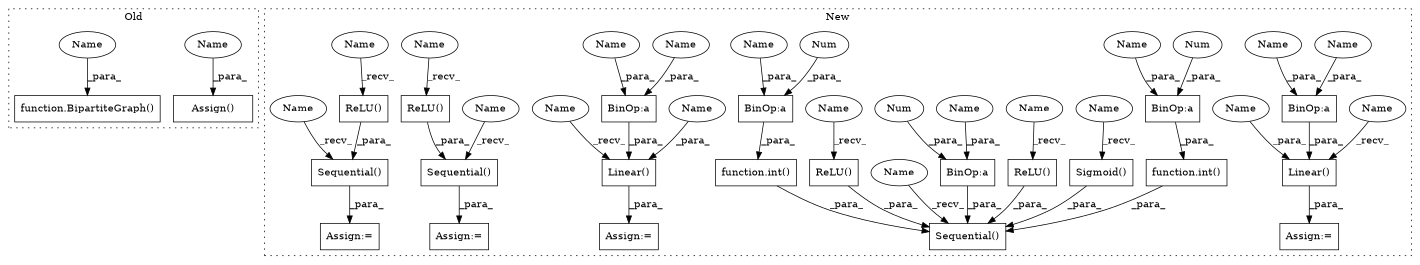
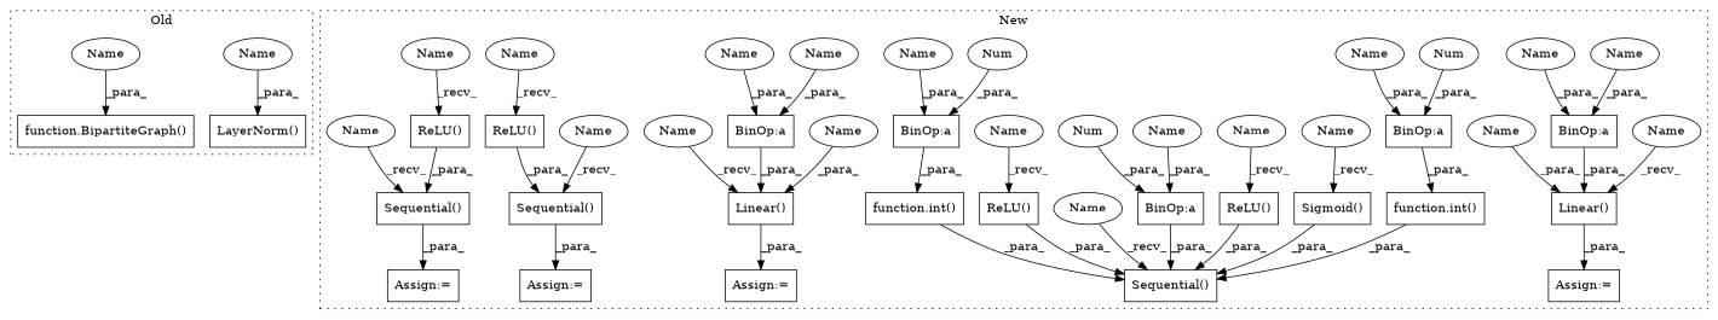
  digraph {
    node [a=87 l=2 s=2326 shape=ellipse]
-   n1 [a=75 l="13,1" label="Assign()" s="4745,4776" shape=box]
+   n1 [a=75 l="13,1" label="LayerNorm()" s="4745,4776" shape=box]
    n2 [a=75 l="28,10" label="function.BipartiteGraph()" s="5145,5246" shape=box]
    n3 [l=18 label=Name s=4758]
    n4 [l=18 label=Name s=5173]
    n5 [a=75 l="27,10" label="Sequential()" s="2061,2338" shape=box]
    n6 [a=75 l="23,34" label="Linear()" s="2714,2809" shape=box]
    n7 [a=68 l=3 label="Assign:=" s=2711 shape=box]
    n8 [a=82 l=1 label="BinOp:a" s=2305 shape=box]
    n9 [a=75 l="27,10" label="Sequential()" s="2540,2640" shape=box]
    n10 [a=82 l=1 label="BinOp:a" s=2231 shape=box]
    n11 [a=75 l="27,10" label="Sequential()" s="2403,2503" shape=box]
    n12 [a=82 l=3 label="BinOp:a" s=2755 shape=box]
    n13 [a=82 l=1 label="BinOp:a" s=2116 shape=box]
    n14 [a=75 l="4,1" label="function.int()" s="2208,2233" shape=box]
    n15 [a=75 l=12 label="Sigmoid()" shape=box]
    n16 [a=75 l="4,1" label="function.int()" s="2282,2307" shape=box]
    n17 [a=82 l=3 label="BinOp:a" s=2911 shape=box]
    n18 [a=76 l=1 label=Num s=2232]
    n19 [a=76 l=1 label=Num s=2117]
    n20 [a=76 l=1 label=Num s=2306]
    n21 [a=75 l=9 label="ReLU()" s=2631 shape=box]
    n22 [a=68 l=3 label="Assign:=" s=2537 shape=box]
    n23 [a=75 l=9 label="ReLU()" s=2154 shape=box]
    n24 [a=68 l=3 label="Assign:=" s=2867 shape=box]
    n25 [a=75 l=9 label="ReLU()" s=2249 shape=box]
    n26 [a=68 l=3 label="Assign:=" s=2400 shape=box]
    n27 [a=75 l=9 label="ReLU()" s=2494 shape=box]
    n28 [a=75 l="23,34" label="Linear()" s="2870,2965" shape=box]
    n29 [l=18 label=Name s=2947]
    n30 [l=18 label=Name s=2737]
    n31 [l=18 label=Name s=2791]
    n32 [l=18 label=Name s=2098]
    n33 [l=18 label=Name s=2893]
    n34 [label=Name s=2061]
    n35 [label=Name s=2870]
    n36 [label=Name s=2631]
    n37 [label=Name s=2494]
    n38 [label=Name]
    n39 [label=Name s=2714]
    n40 [label=Name s=2154]
    n41 [label=Name s=2540]
    n42 [label=Name s=2403]
    n43 [label=Name s=2249]
    n44 [l=19 label=Name s=2286]
    n45 [l=19 label=Name s=2212]
    n46 [l=19 label=Name s=2914]
    n47 [l=19 label=Name s=2758]
    subgraph cluster_1 {
      label=Old
      style=dotted
      n1
      n2
      n3
      n4
    }
    subgraph cluster_2 {
      label=New
      style=dotted
      n5
      n6
      n7
      n8
      n9
      n10
      n11
      n12
      n13
      n14
      n15
      n16
      n17
      n18
      n19
      n20
      n21
      n22
      n23
      n24
      n25
      n26
      n27
      n28
      n29
      n30
      n31
      n32
      n33
      n34
      n35
      n36
      n37
      n38
      n39
      n40
      n41
      n42
      n43
      n44
      n45
      n46
      n47
    }
    n3 -> n1 [label=_para_]
    n4 -> n2 [label=_para_]
    n6 -> n7 [label=_para_]
    n8 -> n16 [label=_para_]
    n9 -> n22 [label=_para_]
    n10 -> n14 [label=_para_]
    n11 -> n26 [label=_para_]
    n12 -> n6 [label=_para_]
    n13 -> n5 [label=_para_]
    n14 -> n5 [label=_para_]
    n15 -> n5 [label=_para_]
    n16 -> n5 [label=_para_]
    n17 -> n28 [label=_para_]
    n18 -> n10 [label=_para_]
    n19 -> n13 [label=_para_]
    n20 -> n8 [label=_para_]
    n21 -> n9 [label=_para_]
    n23 -> n5 [label=_para_]
    n25 -> n5 [label=_para_]
    n27 -> n11 [label=_para_]
    n28 -> n24 [label=_para_]
    n29 -> n28 [label=_para_]
    n30 -> n12 [label=_para_]
    n31 -> n6 [label=_para_]
    n32 -> n13 [label=_para_]
    n33 -> n17 [label=_para_]
    n34 -> n5 [label=_recv_]
    n35 -> n28 [label=_recv_]
    n36 -> n21 [label=_recv_]
    n37 -> n27 [label=_recv_]
    n38 -> n15 [label=_recv_]
    n39 -> n6 [label=_recv_]
    n40 -> n23 [label=_recv_]
    n41 -> n9 [label=_recv_]
    n42 -> n11 [label=_recv_]
    n43 -> n25 [label=_recv_]
    n44 -> n8 [label=_para_]
    n45 -> n10 [label=_para_]
    n46 -> n17 [label=_para_]
    n47 -> n12 [label=_para_]
  }
